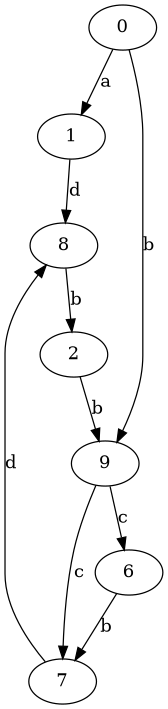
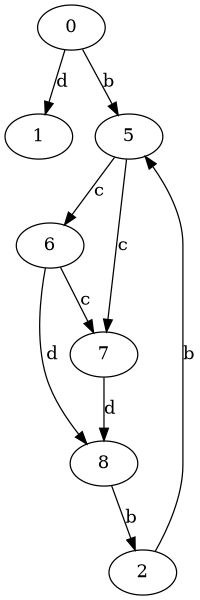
  strict digraph {
    0
    1
-   5 [label=9]
+   5
    8
    6
    7
    2
-   0 -> 1 [label=a]
+   0 -> 1 [label=d]
    0 -> 5 [label=b]
-   1 -> 8 [label=d]
+   6 -> 8 [label=d]
    5 -> 6 [label=c]
    5 -> 7 [label=c]
    8 -> 2 [label=b]
-   6 -> 7 [label=b]
+   6 -> 7 [label=c]
    7 -> 8 [label=d]
    2 -> 5 [label=b]
  }
